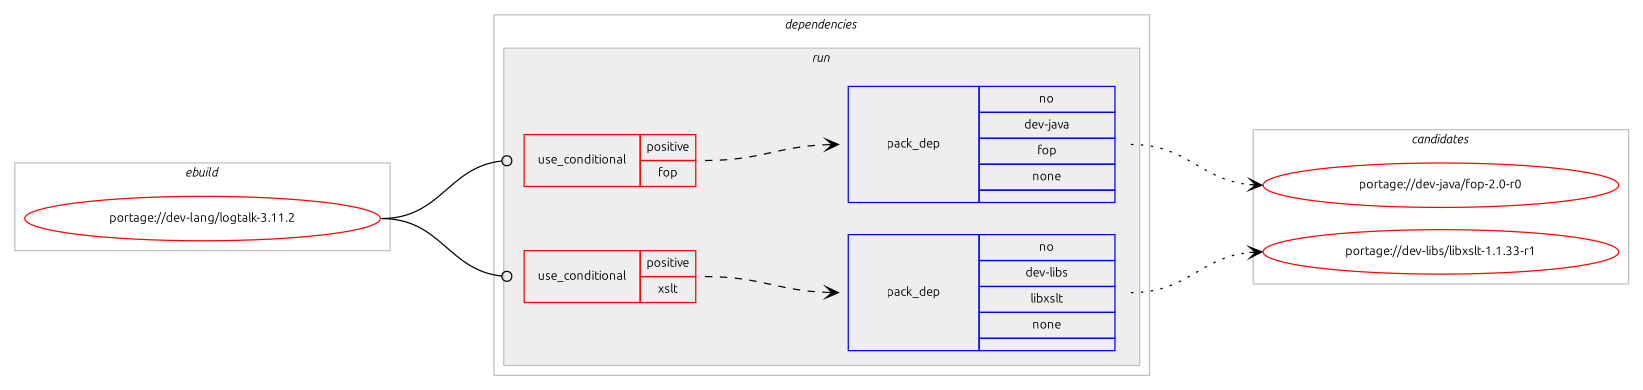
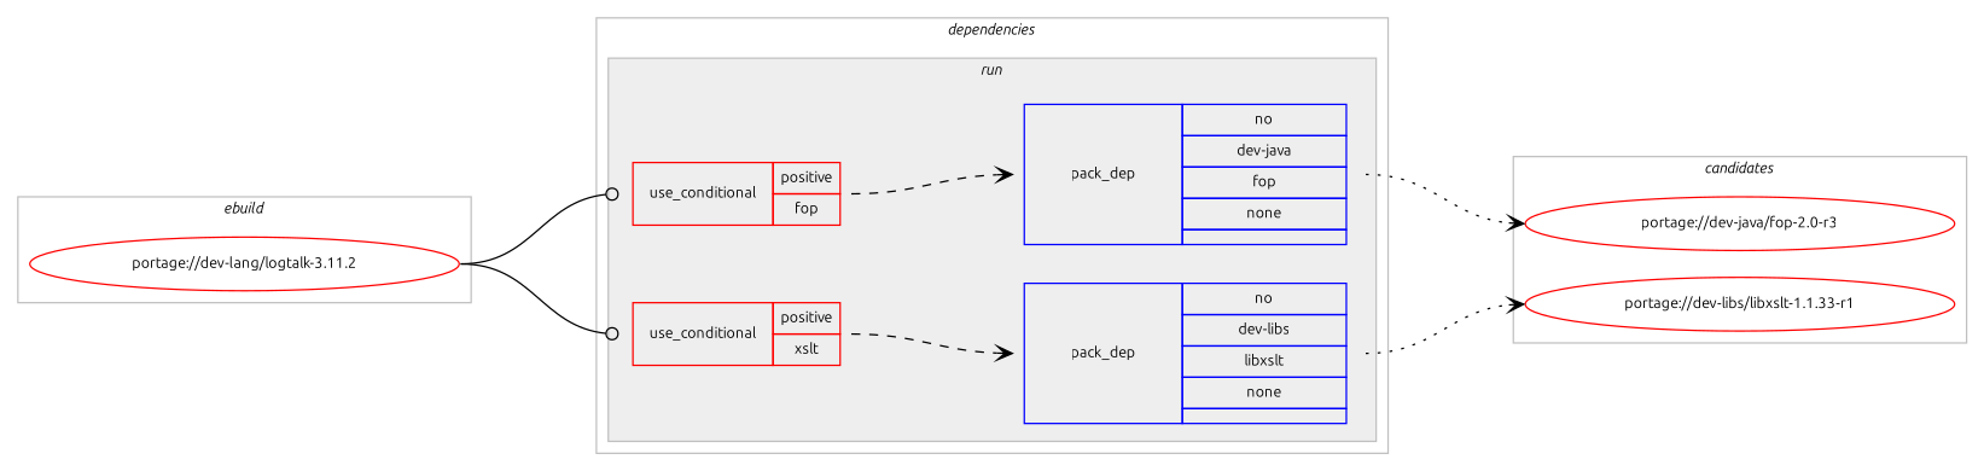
  digraph {
    compound=true
    concentrate=true
    fontname=Ubuntu
    fontsize=10
    newrank=true
    rankdir=LR
    ranksep=1.5
    node [color=red fontname=Ubuntu fontsize=10 shape=none]
    edge [arrowhead=vee headport=w style=solid tailport=e weight=20 fontname=Ubuntu]
    n1 [label="portage://dev-lang/logtalk-3.11.2" width=4 shape=""]
    n2 [color=blue label=<<TABLE BORDER="0" CELLBORDER="1" CELLSPACING="0" CELLPADDING="4" WIDTH="220"><TR><TD ROWSPAN="6" CELLPADDING="30">pack_dep</TD></TR><TR><TD WIDTH="110">no</TD></TR><TR><TD>dev-java</TD></TR><TR><TD>fop</TD></TR><TR><TD>none</TD></TR><TR><TD></TD></TR></TABLE>>]
    n3 [label=<<TABLE BORDER="0" CELLBORDER="1" CELLSPACING="0" CELLPADDING="4"><TR><TD ROWSPAN="3" CELLPADDING="10">use_conditional</TD></TR><TR><TD>positive</TD></TR><TR><TD>fop</TD></TR></TABLE>>]
    n4 [color=blue label=<<TABLE BORDER="0" CELLBORDER="1" CELLSPACING="0" CELLPADDING="4" WIDTH="220"><TR><TD ROWSPAN="6" CELLPADDING="30">pack_dep</TD></TR><TR><TD WIDTH="110">no</TD></TR><TR><TD>dev-libs</TD></TR><TR><TD>libxslt</TD></TR><TR><TD>none</TD></TR><TR><TD></TD></TR></TABLE>>]
    n5 [label=<<TABLE BORDER="0" CELLBORDER="1" CELLSPACING="0" CELLPADDING="4"><TR><TD ROWSPAN="3" CELLPADDING="10">use_conditional</TD></TR><TR><TD>positive</TD></TR><TR><TD>xslt</TD></TR></TABLE>>]
-   n6 [label="portage://dev-java/fop-2.0-r0" width=4 shape=""]
+   n6 [label="portage://dev-java/fop-2.0-r3" width=4 shape=""]
    n7 [label="portage://dev-libs/libxslt-1.1.33-r1" width=4 shape=""]
    subgraph cluster_1 {
      color=gray
      label=<<i>ebuild</i>>
      n1
    }
    subgraph cluster_2 {
      color=gray
      label=<<i>dependencies</i>>
      subgraph cluster_3 {
        color=gray
        fillcolor="#eeeeee"
        label=<<i>compile</i>>
        style=filled
      }
      subgraph cluster_4 {
        color=gray
        fillcolor="#eeeeee"
        label=<<i>compile and run</i>>
        style=filled
      }
      subgraph cluster_5 {
        color=gray
        fillcolor="#eeeeee"
        label=<<i>run</i>>
        style=filled
        subgraph sub_6 {
          color=gray
          fillcolor="#eeeeee"
          label=<<i>run</i>>
          style=filled
          n3
          subgraph sub_7 {
            color=gray
            fillcolor="#eeeeee"
            label=<<i>run</i>>
            style=filled
            n2
          }
        }
        subgraph sub_8 {
          color=gray
          fillcolor="#eeeeee"
          label=<<i>run</i>>
          style=filled
          n5
          subgraph sub_9 {
            color=gray
            fillcolor="#eeeeee"
            label=<<i>run</i>>
            style=filled
            n4
          }
        }
      }
    }
    subgraph cluster_10 {
      color=gray
      label=<<i>candidates</i>>
      rank=same
      subgraph sub_11 {
        color=black
        label=<<i>candidates</i>>
        nodesep=1
        rank=same
        n6
      }
      subgraph sub_12 {
        color=black
        label=<<i>candidates</i>>
        nodesep=1
        rank=same
        n7
      }
    }
    n1 -> n3 [arrowhead=odot]
    n1 -> n5 [arrowhead=odot]
    n2 -> n6 [style=dotted weight=100]
    n3 -> n2 [style=dashed]
    n4 -> n7 [style=dotted weight=100]
    n5 -> n4 [style=dashed]
  }
